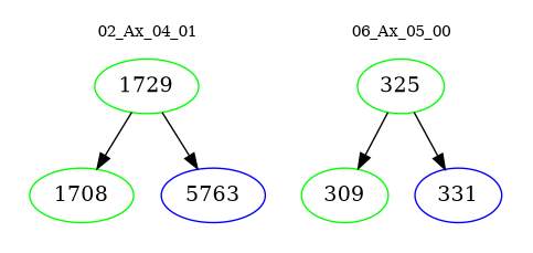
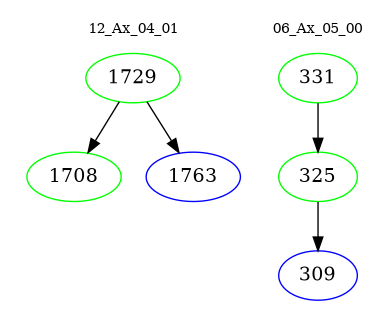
  digraph {
    node [color=green]
    edge [color=black]
    n1 [label=1729]
    n2 [label=1708]
-   n3 [color=blue label=5763]
+   n3 [color=blue label=1763]
    n4 [label=325]
-   n5 [label=309]
-   n6 [color=blue label=331]
+   n5 [color=blue label=309]
+   n6 [label=331]
    subgraph cluster_1 {
      color=white
      fontsize=10
-     label="02_Ax_04_01"
+     label="12_Ax_04_01"
      n1
      n2
      n3
    }
    subgraph cluster_2 {
      color=white
      fontsize=10
      label="06_Ax_05_00"
      n4
      n5
      n6
    }
    n1 -> n2
    n1 -> n3
    n4 -> n5
-   n4 -> n6
+   n6 -> n4
  }
